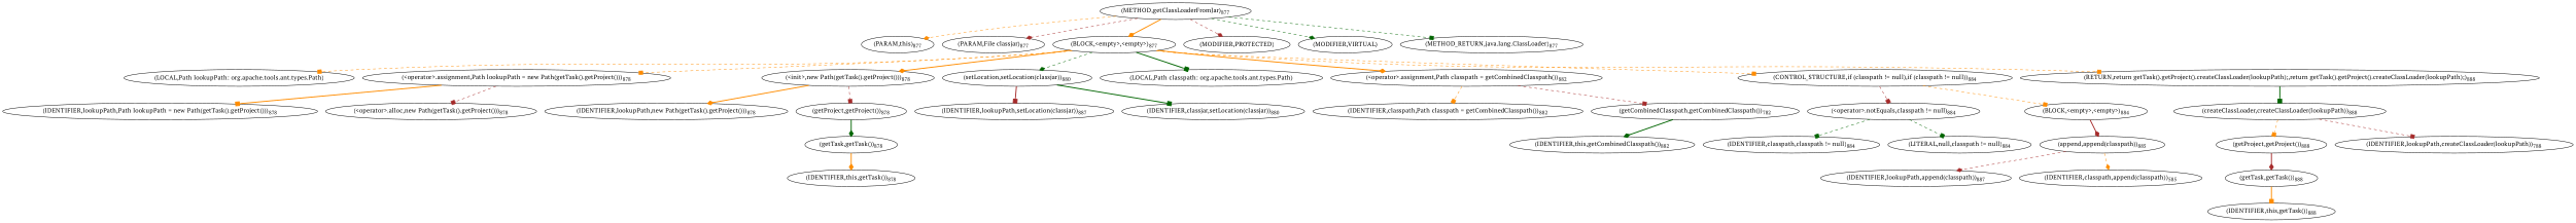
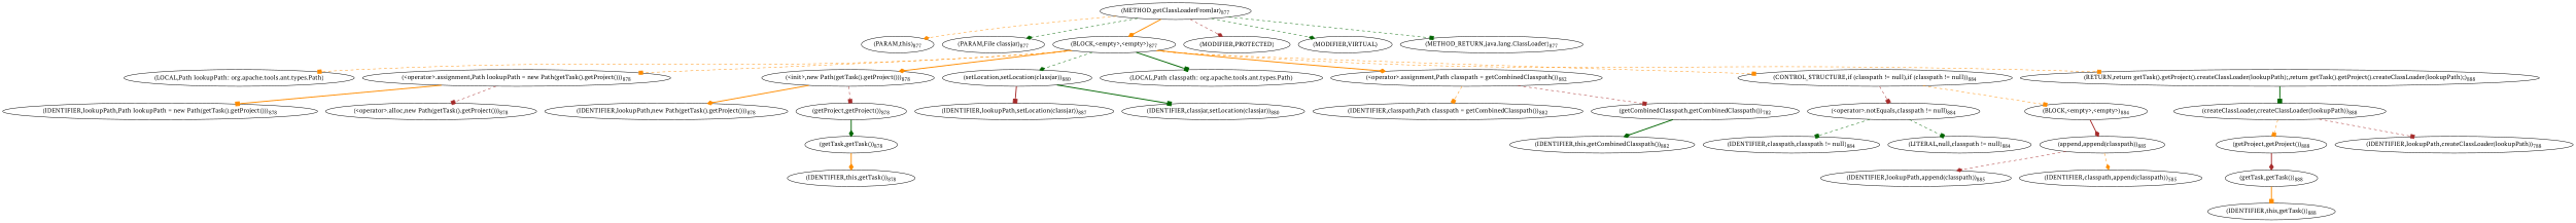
  digraph {
    fontname="PT Serif"
    node [fontname="PT Serif"]
    edge [arrowhead=box color=darkorange fontname="PT Serif" style=dashed]
    n1 [label=<(METHOD,getClassLoaderFromJar)<SUB>877</SUB>>]
    n2 [label=<(PARAM,this)<SUB>877</SUB>>]
    n3 [label=<(PARAM,File classjar)<SUB>877</SUB>>]
    n4 [label=<(BLOCK,&lt;empty&gt;,&lt;empty&gt;)<SUB>877</SUB>>]
    n5 [label=<(MODIFIER,PROTECTED)>]
    n6 [label=<(MODIFIER,VIRTUAL)>]
    n7 [label=<(METHOD_RETURN,java.lang.ClassLoader)<SUB>877</SUB>>]
    n8 [label=<(LOCAL,Path lookupPath: org.apache.tools.ant.types.Path)>]
    n9 [label=<(&lt;operator&gt;.assignment,Path lookupPath = new Path(getTask().getProject()))<SUB>878</SUB>>]
    n10 [label=<(&lt;init&gt;,new Path(getTask().getProject()))<SUB>878</SUB>>]
    n11 [label=<(setLocation,setLocation(classjar))<SUB>880</SUB>>]
    n12 [label=<(LOCAL,Path classpath: org.apache.tools.ant.types.Path)>]
    n13 [label=<(&lt;operator&gt;.assignment,Path classpath = getCombinedClasspath())<SUB>882</SUB>>]
    n14 [label=<(CONTROL_STRUCTURE,if (classpath != null),if (classpath != null))<SUB>884</SUB>>]
    n15 [label=<(RETURN,return getTask().getProject().createClassLoader(lookupPath);,return getTask().getProject().createClassLoader(lookupPath);)<SUB>888</SUB>>]
    n16 [label=<(IDENTIFIER,lookupPath,Path lookupPath = new Path(getTask().getProject()))<SUB>878</SUB>>]
    n17 [label=<(&lt;operator&gt;.alloc,new Path(getTask().getProject()))<SUB>878</SUB>>]
    n18 [label=<(IDENTIFIER,lookupPath,new Path(getTask().getProject()))<SUB>878</SUB>>]
    n19 [label=<(getProject,getProject())<SUB>878</SUB>>]
    n20 [label=<(IDENTIFIER,lookupPath,setLocation(classjar))<SUB>887</SUB>>]
    n21 [label=<(IDENTIFIER,classjar,setLocation(classjar))<SUB>880</SUB>>]
    n22 [label=<(IDENTIFIER,classpath,Path classpath = getCombinedClasspath())<SUB>882</SUB>>]
    n23 [label=<(getCombinedClasspath,getCombinedClasspath())<SUB>782</SUB>>]
    n24 [label=<(&lt;operator&gt;.notEquals,classpath != null)<SUB>884</SUB>>]
    n25 [label=<(BLOCK,&lt;empty&gt;,&lt;empty&gt;)<SUB>884</SUB>>]
    n26 [label=<(createClassLoader,createClassLoader(lookupPath))<SUB>888</SUB>>]
    n27 [label=<(getTask,getTask())<SUB>878</SUB>>]
    n28 [label=<(IDENTIFIER,this,getTask())<SUB>878</SUB>>]
    n29 [label=<(IDENTIFIER,this,getCombinedClasspath())<SUB>882</SUB>>]
    n30 [label=<(IDENTIFIER,classpath,classpath != null)<SUB>884</SUB>>]
    n31 [label=<(LITERAL,null,classpath != null)<SUB>884</SUB>>]
    n32 [label=<(append,append(classpath))<SUB>885</SUB>>]
-   n33 [label=<(IDENTIFIER,lookupPath,append(classpath))<SUB>887</SUB>>]
+   n33 [label=<(IDENTIFIER,lookupPath,append(classpath))<SUB>885</SUB>>]
    n34 [label=<(IDENTIFIER,classpath,append(classpath))<SUB>585</SUB>>]
    n35 [label=<(getProject,getProject())<SUB>888</SUB>>]
    n36 [label=<(IDENTIFIER,lookupPath,createClassLoader(lookupPath))<SUB>788</SUB>>]
    n37 [label=<(getTask,getTask())<SUB>888</SUB>>]
    n38 [label=<(IDENTIFIER,this,getTask())<SUB>888</SUB>>]
    n1 -> n2 [arrowhead=diamond]
-   n1 -> n3 [arrowhead=diamond color=brown]
+   n1 -> n3 [arrowhead=diamond color=darkgreen]
    n1 -> n4 [arrowhead=diamond style=bold]
    n1 -> n5 [arrowhead=diamond color=brown]
    n1 -> n6 [arrowhead=diamond color=darkgreen]
    n1 -> n7 [color=darkgreen]
    n4 -> n8
    n4 -> n9
    n4 -> n10 [arrowhead=diamond style=bold]
    n4 -> n11 [arrowhead=diamond color=darkgreen]
    n4 -> n12 [color=darkgreen style=bold]
    n4 -> n13 [arrowhead=diamond style=bold]
    n4 -> n14
    n4 -> n15
    n9 -> n16 [style=bold]
    n9 -> n17 [color=brown]
    n10 -> n18 [arrowhead=diamond style=bold]
    n10 -> n19 [color=brown]
    n11 -> n20 [color=brown style=bold]
    n11 -> n21 [color=darkgreen style=bold]
    n13 -> n22
    n13 -> n23 [color=brown]
    n14 -> n24 [color=brown]
    n14 -> n25
    n15 -> n26 [color=darkgreen style=bold]
    n19 -> n27 [arrowhead=diamond color=darkgreen style=bold]
    n23 -> n29 [arrowhead=diamond color=darkgreen style=bold]
    n24 -> n30 [color=darkgreen]
    n24 -> n31 [color=darkgreen]
    n25 -> n32 [arrowhead=diamond color=brown style=bold]
    n26 -> n35
    n26 -> n36 [color=brown]
    n27 -> n28 [arrowhead=diamond style=bold]
    n32 -> n33 [arrowhead=diamond color=brown]
    n32 -> n34 [arrowhead=diamond]
    n35 -> n37 [arrowhead=diamond color=brown style=bold]
    n37 -> n38 [style=bold]
  }
